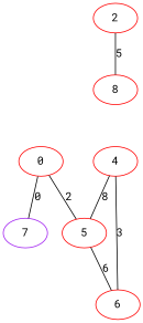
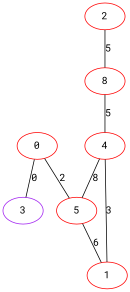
  graph {
    fontname="Roboto Mono"
    node [color=red fontname="Roboto Mono" weight=1]
    edge [fontname="Roboto Mono"]
    0
    5
-   7 [color=purple weight=4]
-   6
+   7 [color=purple weight=4 label=3]
+   6 [label=1]
    n5 [label=8]
    2
    4
    0 -- 5 [label=2]
    0 -- 7 [label=0]
    5 -- 6 [label=6]
+   n5 -- 4 [label=5]
    2 -- n5 [label=5]
    4 -- 5 [label=8]
    4 -- 6 [label=3]
  }
